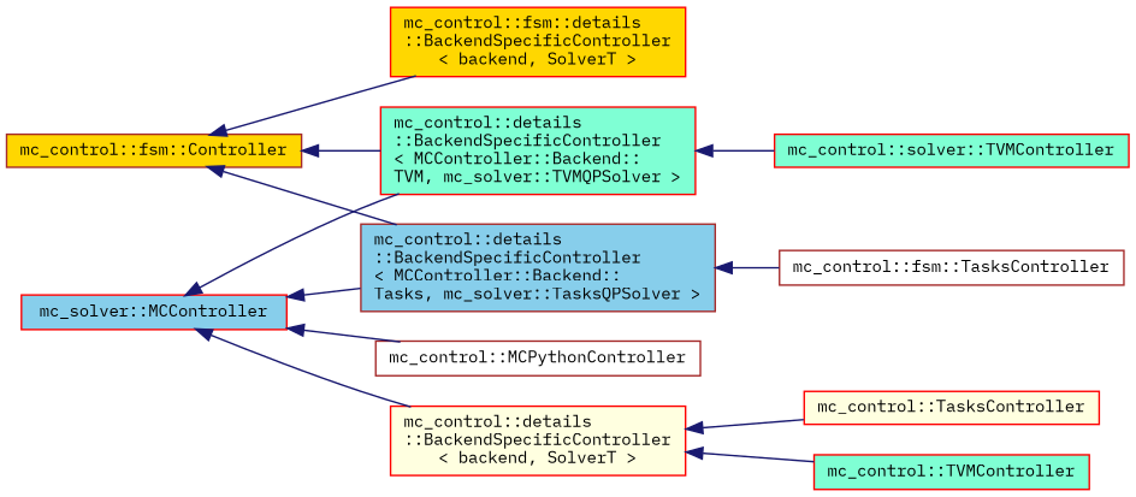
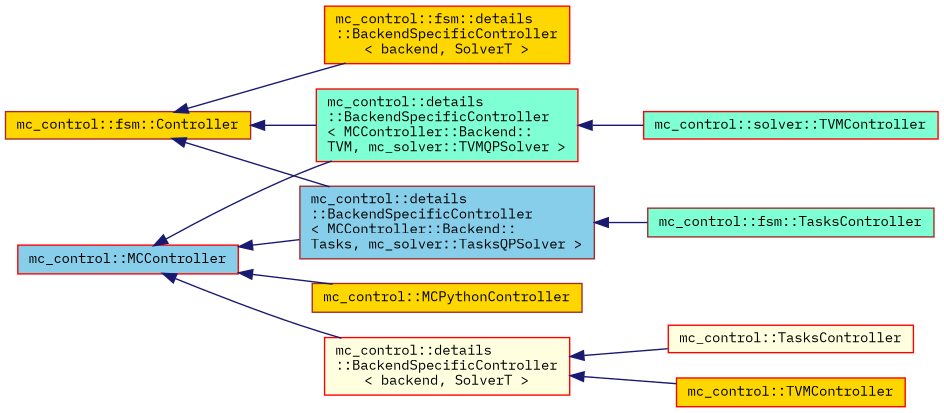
  digraph {
    fontname="IBM Plex Mono"
    rankdir=LR
    node [color=red fillcolor=aquamarine fontname="IBM Plex Mono" fontsize=10 shape=record style=filled]
    edge [color=midnightblue dir=back fontname="IBM Plex Mono" fontsize=10 labelfontname=Helvetica labelfontsize=10 style=solid]
-   n1 [fillcolor=skyblue height=0.2 label="mc_solver::MCController" width=0.4]
+   n1 [fillcolor=skyblue height=0.2 label="mc_control::MCController" width=0.4]
    n2 [color=brown fillcolor=skyblue height=0.2 label="mc_control::details\l::BackendSpecificController\l\< MCController::Backend::\lTasks, mc_solver::TasksQPSolver \>" width=0.4]
    n3 [height=0.2 label="mc_control::details\l::BackendSpecificController\l\< MCController::Backend::\lTVM, mc_solver::TVMQPSolver \>" width=0.4]
    n4 [fillcolor=lightyellow height=0.2 label="mc_control::details\l::BackendSpecificController\l\< backend, SolverT \>" width=0.4]
-   n5 [color=brown fillcolor=white height=0.2 label="mc_control::MCPythonController" width=0.4]
-   n6 [color=brown fillcolor=white height=0.2 label="mc_control::fsm::TasksController" width=0.4]
+   n5 [color=brown fillcolor=gold height=0.2 label="mc_control::MCPythonController" width=0.4]
+   n6 [color=brown height=0.2 label="mc_control::fsm::TasksController" width=0.4]
    n7 [height=0.2 label="mc_control::solver::TVMController" width=0.4]
    n8 [fillcolor=lightyellow height=0.2 label="mc_control::TasksController" width=0.4]
-   n9 [height=0.2 label="mc_control::TVMController" width=0.4]
+   n9 [fillcolor=gold height=0.2 label="mc_control::TVMController" width=0.4]
    n10 [color=brown fillcolor=gold height=0.2 label="mc_control::fsm::Controller" width=0.4]
    n11 [fillcolor=gold height=0.2 label="mc_control::fsm::details\l::BackendSpecificController\l\< backend, SolverT \>" width=0.4]
    n1 -> n2
    n1 -> n3
    n1 -> n4
    n1 -> n5
    n2 -> n6
    n3 -> n7
    n4 -> n8
    n4 -> n9
    n10 -> n2
    n10 -> n3
    n10 -> n11
  }
